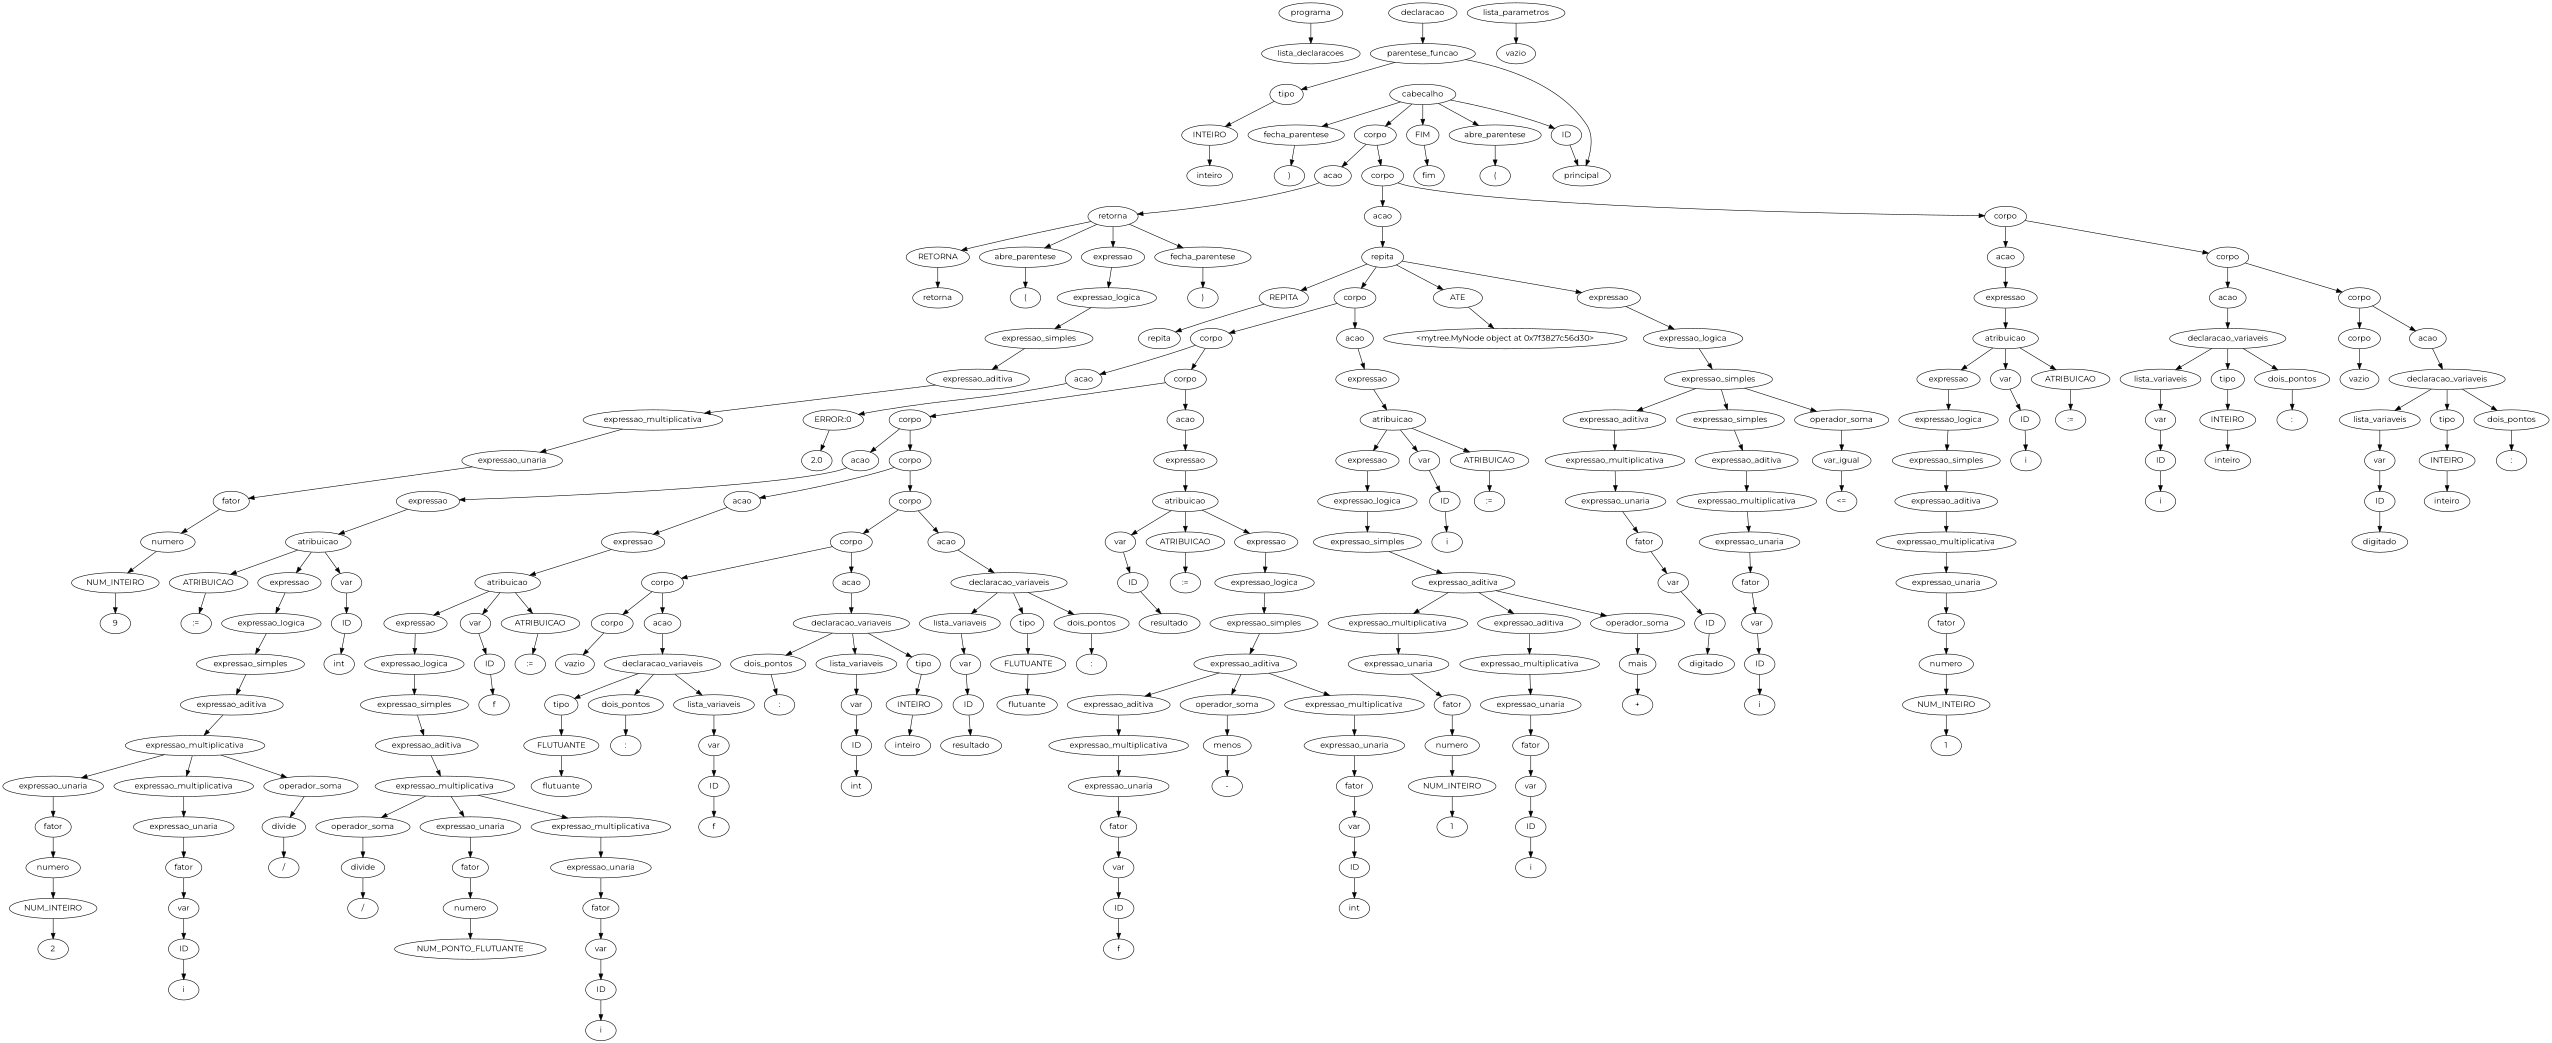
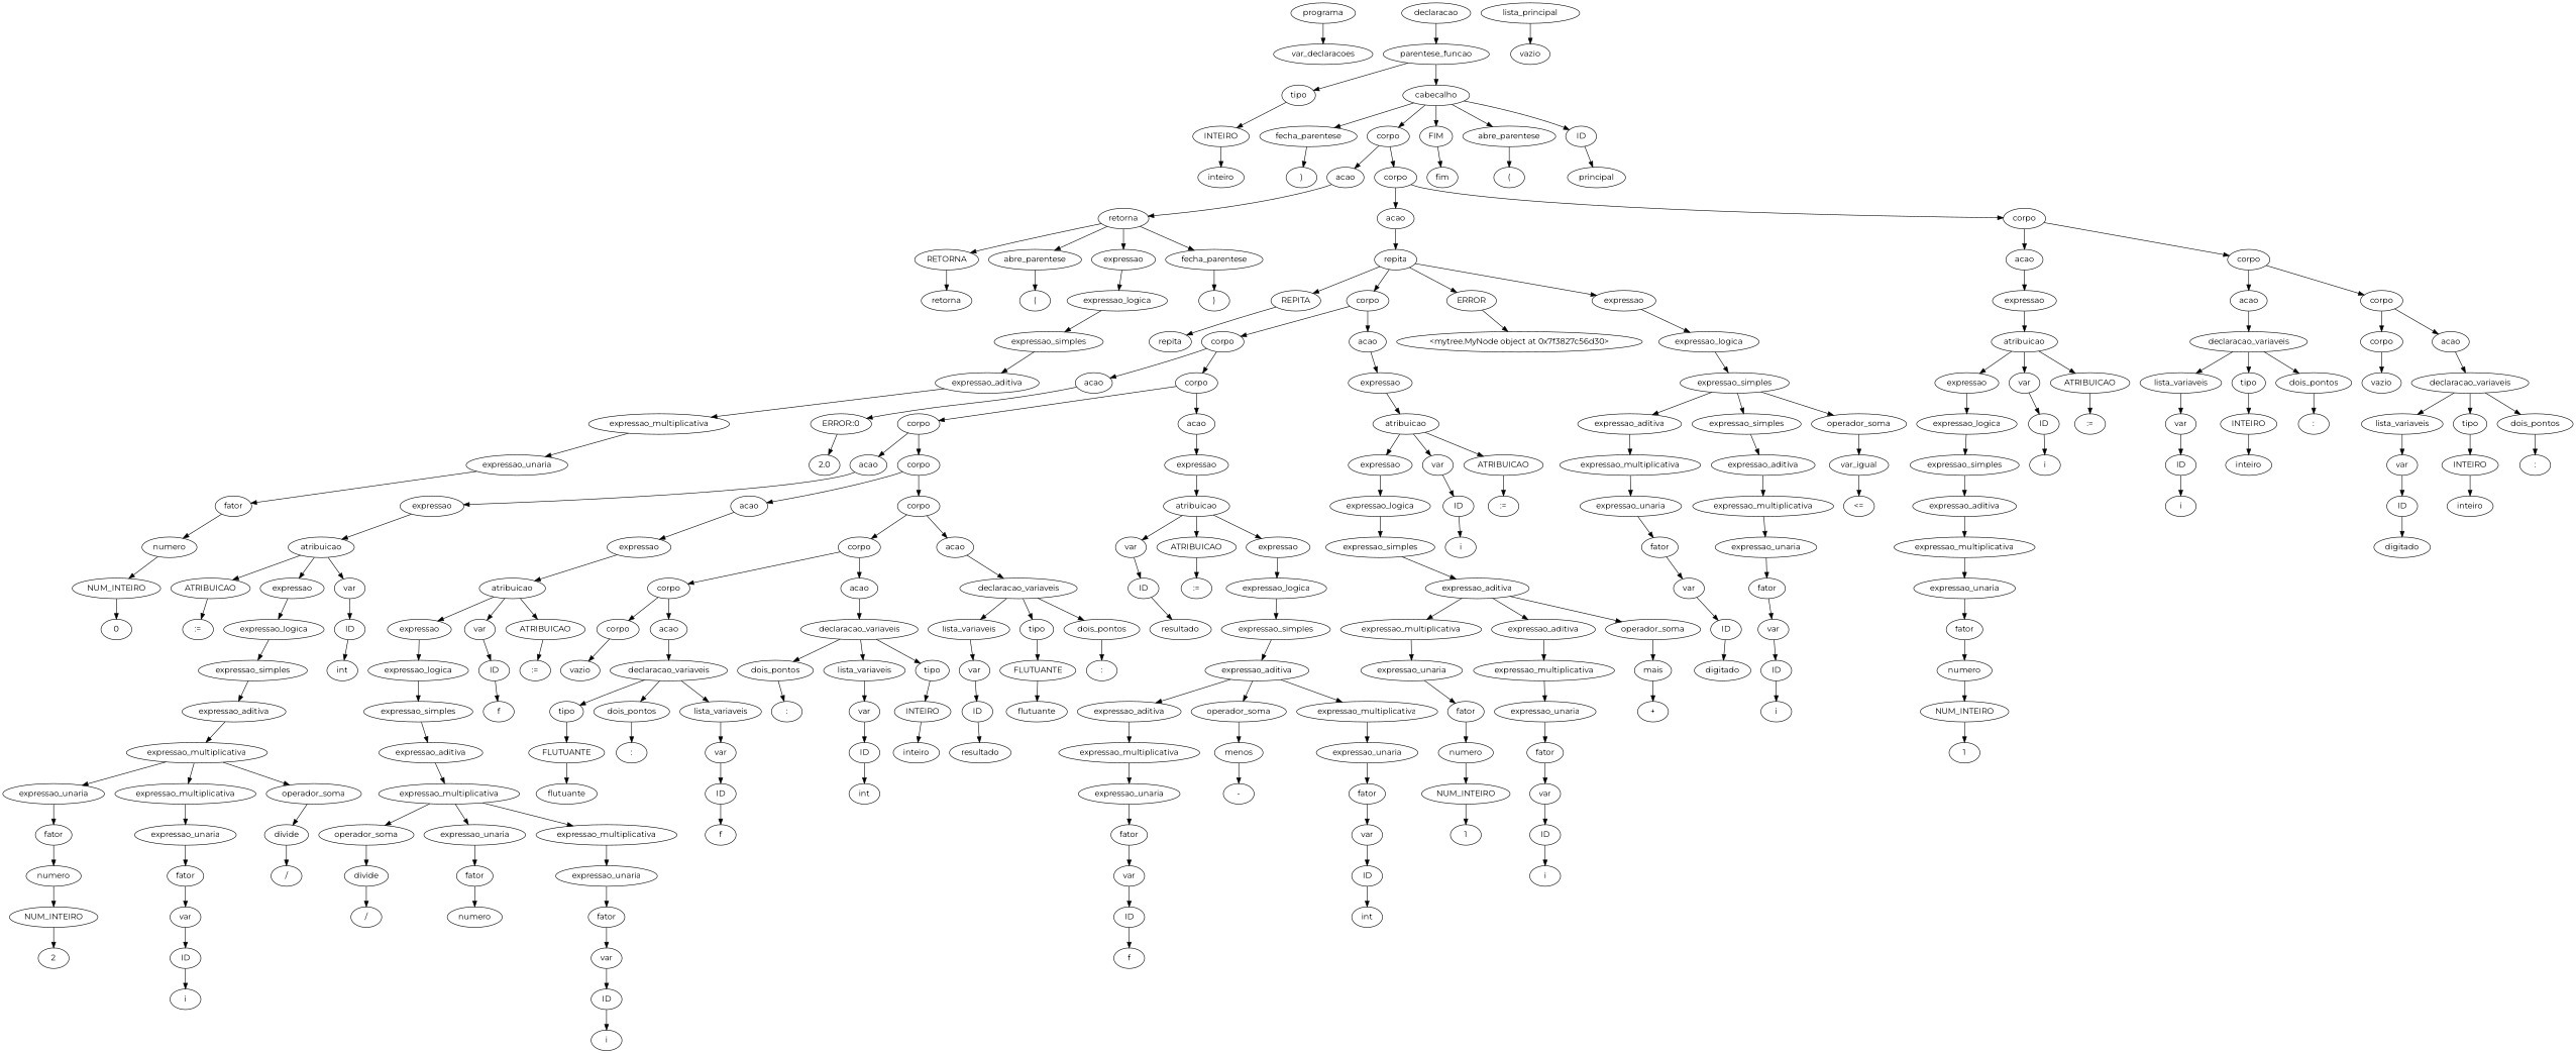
  digraph {
    fontname=Montserrat
    node [fontname=Montserrat]
    edge [fontname=Montserrat]
    n1 [label=programa]
-   n2 [label=lista_declaracoes]
+   n2 [label=var_declaracoes]
    n3 [label=declaracao]
    n4 [label=parentese_funcao]
    n5 [label=tipo]
    n6 [label=cabecalho]
    n7 [label=INTEIRO]
    n8 [label=ID]
    n9 [label=abre_parentese]
    n10 [label=fecha_parentese]
    n11 [label=corpo]
    n12 [label=FIM]
    n13 [label=inteiro]
    n14 [label=principal]
    n15 [label="("]
-   n16 [label=lista_parametros]
+   n16 [label=lista_principal]
    n17 [label=vazio]
    n18 [label=")"]
    n19 [label=corpo]
    n20 [label=acao]
    n21 [label=fim]
    n22 [label=corpo]
    n23 [label=acao]
    n24 [label=retorna]
    n25 [label=corpo]
    n26 [label=acao]
    n27 [label=repita]
    n28 [label=corpo]
    n29 [label=acao]
    n30 [label=expressao]
    n31 [label=corpo]
    n32 [label=acao]
    n33 [label=declaracao_variaveis]
    n34 [label=vazio]
    n35 [label=declaracao_variaveis]
    n36 [label=tipo]
    n37 [label=dois_pontos]
    n38 [label=lista_variaveis]
    n39 [label=INTEIRO]
    n40 [label=":"]
    n41 [label=var]
    n42 [label=inteiro]
    n43 [label=ID]
    n44 [label=digitado]
    n45 [label=tipo]
    n46 [label=dois_pontos]
    n47 [label=lista_variaveis]
    n48 [label=INTEIRO]
    n49 [label=":"]
    n50 [label=var]
    n51 [label=inteiro]
    n52 [label=ID]
    n53 [label=i]
    n54 [label=atribuicao]
    n55 [label=var]
    n56 [label=ATRIBUICAO]
    n57 [label=expressao]
    n58 [label=ID]
    n59 [label=":="]
    n60 [label=expressao_logica]
    n61 [label=i]
    n62 [label=expressao_simples]
    n63 [label=expressao_aditiva]
    n64 [label=expressao_multiplicativa]
    n65 [label=expressao_unaria]
    n66 [label=fator]
    n67 [label=numero]
    n68 [label=NUM_INTEIRO]
    n69 [label=1]
    n70 [label=REPITA]
    n71 [label=corpo]
-   n72 [label=ATE]
+   n72 [label=ERROR]
    n73 [label=expressao]
    n74 [label=repita]
    n75 [label=corpo]
    n76 [label=acao]
    n77 [label="<mytree.MyNode object at 0x7f3827c56d30>"]
    n78 [label=expressao_logica]
    n79 [label=corpo]
    n80 [label=acao]
    n81 [label=expressao]
    n82 [label=corpo]
    n83 [label=acao]
    n84 [label="ERROR::0"]
    n85 [label=corpo]
    n86 [label=acao]
    n87 [label=expressao]
    n88 [label=corpo]
    n89 [label=acao]
    n90 [label=expressao]
    n91 [label=corpo]
    n92 [label=acao]
    n93 [label=expressao]
    n94 [label=corpo]
    n95 [label=acao]
    n96 [label=declaracao_variaveis]
    n97 [label=corpo]
    n98 [label=acao]
    n99 [label=declaracao_variaveis]
    n100 [label=vazio]
    n101 [label=declaracao_variaveis]
    n102 [label=tipo]
    n103 [label=dois_pontos]
    n104 [label=lista_variaveis]
    n105 [label=FLUTUANTE]
    n106 [label=":"]
    n107 [label=var]
    n108 [label=flutuante]
    n109 [label=ID]
    n110 [label=f]
    n111 [label=tipo]
    n112 [label=dois_pontos]
    n113 [label=lista_variaveis]
    n114 [label=INTEIRO]
    n115 [label=":"]
    n116 [label=var]
    n117 [label=inteiro]
    n118 [label=ID]
    n119 [label=int]
    n120 [label=tipo]
    n121 [label=dois_pontos]
    n122 [label=lista_variaveis]
    n123 [label=FLUTUANTE]
    n124 [label=":"]
    n125 [label=var]
    n126 [label=flutuante]
    n127 [label=ID]
    n128 [label=resultado]
    n129 [label=atribuicao]
    n130 [label=var]
    n131 [label=ATRIBUICAO]
    n132 [label=expressao]
    n133 [label=ID]
    n134 [label=":="]
    n135 [label=expressao_logica]
    n136 [label=f]
    n137 [label=expressao_simples]
    n138 [label=expressao_aditiva]
    n139 [label=expressao_multiplicativa]
    n140 [label=expressao_multiplicativa]
    n141 [label=operador_soma]
    n142 [label=expressao_unaria]
    n143 [label=expressao_unaria]
    n144 [label=divide]
    n145 [label=fator]
    n146 [label=fator]
    n147 [label=var]
    n148 [label=ID]
    n149 [label=i]
    n150 [label="/"]
    n151 [label=numero]
-   n152 [label=NUM_PONTO_FLUTUANTE]
    n153 [label=2.0]
    n154 [label=atribuicao]
    n155 [label=var]
    n156 [label=ATRIBUICAO]
    n157 [label=expressao]
    n158 [label=ID]
    n159 [label=":="]
    n160 [label=expressao_logica]
    n161 [label=int]
    n162 [label=expressao_simples]
    n163 [label=expressao_aditiva]
    n164 [label=expressao_multiplicativa]
    n165 [label=expressao_multiplicativa]
    n166 [label=operador_soma]
    n167 [label=expressao_unaria]
    n168 [label=expressao_unaria]
    n169 [label=divide]
    n170 [label=fator]
    n171 [label=fator]
    n172 [label=var]
    n173 [label=ID]
    n174 [label=i]
    n175 [label="/"]
    n176 [label=numero]
    n177 [label=NUM_INTEIRO]
    n178 [label=2]
    n179 [label=atribuicao]
    n180 [label=var]
    n181 [label=ATRIBUICAO]
    n182 [label=expressao]
    n183 [label=ID]
    n184 [label=":="]
    n185 [label=expressao_logica]
    n186 [label=resultado]
    n187 [label=expressao_simples]
    n188 [label=expressao_aditiva]
    n189 [label=expressao_aditiva]
    n190 [label=operador_soma]
    n191 [label=expressao_multiplicativa]
    n192 [label=expressao_multiplicativa]
    n193 [label=menos]
    n194 [label=expressao_unaria]
    n195 [label=expressao_unaria]
    n196 [label=fator]
    n197 [label=var]
    n198 [label=ID]
    n199 [label=f]
    n200 [label="-"]
    n201 [label=fator]
    n202 [label=var]
    n203 [label=ID]
    n204 [label=int]
    n205 [label=atribuicao]
    n206 [label=var]
    n207 [label=ATRIBUICAO]
    n208 [label=expressao]
    n209 [label=ID]
    n210 [label=":="]
    n211 [label=expressao_logica]
    n212 [label=i]
    n213 [label=expressao_simples]
    n214 [label=expressao_aditiva]
    n215 [label=expressao_aditiva]
    n216 [label=operador_soma]
    n217 [label=expressao_multiplicativa]
    n218 [label=expressao_multiplicativa]
    n219 [label=mais]
    n220 [label=expressao_unaria]
    n221 [label=expressao_unaria]
    n222 [label=fator]
    n223 [label=var]
    n224 [label=ID]
    n225 [label=i]
    n226 [label="+"]
    n227 [label=fator]
    n228 [label=numero]
    n229 [label=NUM_INTEIRO]
    n230 [label=1]
    n231 [label=expressao_simples]
    n232 [label=expressao_simples]
    n233 [label=operador_soma]
    n234 [label=expressao_aditiva]
    n235 [label=expressao_aditiva]
    n236 [label=var_igual]
    n237 [label=expressao_multiplicativa]
    n238 [label=expressao_multiplicativa]
    n239 [label=expressao_unaria]
    n240 [label=fator]
    n241 [label=var]
    n242 [label=ID]
    n243 [label=i]
    n244 [label="<="]
    n245 [label=expressao_unaria]
    n246 [label=fator]
    n247 [label=var]
    n248 [label=ID]
    n249 [label=digitado]
    n250 [label=RETORNA]
    n251 [label=abre_parentese]
    n252 [label=expressao]
    n253 [label=fecha_parentese]
    n254 [label=retorna]
    n255 [label="("]
    n256 [label=expressao_logica]
    n257 [label=")"]
    n258 [label=expressao_simples]
    n259 [label=expressao_aditiva]
    n260 [label=expressao_multiplicativa]
    n261 [label=expressao_unaria]
    n262 [label=fator]
    n263 [label=numero]
    n264 [label=NUM_INTEIRO]
-   n265 [label=9]
+   n265 [label=0]
    n1 -> n2
    n3 -> n4
    n4 -> n5
-   n4 -> n14
+   n4 -> n6
    n5 -> n7
    n6 -> n8
    n6 -> n9
    n6 -> n10
    n6 -> n11
    n6 -> n12
    n7 -> n13
    n8 -> n14
    n9 -> n15
    n10 -> n18
    n11 -> n19
    n11 -> n20
    n12 -> n21
    n16 -> n17
    n19 -> n22
    n19 -> n23
    n20 -> n24
    n22 -> n25
    n22 -> n26
    n23 -> n27
    n24 -> n250
    n24 -> n251
    n24 -> n252
    n24 -> n253
    n25 -> n28
    n25 -> n29
    n26 -> n30
    n27 -> n70
    n27 -> n71
    n27 -> n72
    n27 -> n73
    n28 -> n31
    n28 -> n32
    n29 -> n33
    n30 -> n54
    n31 -> n34
    n32 -> n35
    n33 -> n45
    n33 -> n46
    n33 -> n47
    n35 -> n36
    n35 -> n37
    n35 -> n38
    n36 -> n39
    n37 -> n40
    n38 -> n41
    n39 -> n42
    n41 -> n43
    n43 -> n44
    n45 -> n48
    n46 -> n49
    n47 -> n50
    n48 -> n51
    n50 -> n52
    n52 -> n53
    n54 -> n55
    n54 -> n56
    n54 -> n57
    n55 -> n58
    n56 -> n59
    n57 -> n60
    n58 -> n61
    n60 -> n62
    n62 -> n63
    n63 -> n64
    n64 -> n65
    n65 -> n66
    n66 -> n67
    n67 -> n68
    n68 -> n69
    n70 -> n74
    n71 -> n75
    n71 -> n76
    n72 -> n77
    n73 -> n78
    n75 -> n79
    n75 -> n80
    n76 -> n81
    n78 -> n231
    n79 -> n82
    n79 -> n83
    n80 -> n84
    n81 -> n205
    n82 -> n85
    n82 -> n86
    n83 -> n87
    n84 -> n153
    n85 -> n88
    n85 -> n89
    n86 -> n90
    n87 -> n179
    n88 -> n91
    n88 -> n92
    n89 -> n93
    n90 -> n154
    n91 -> n94
    n91 -> n95
    n92 -> n96
    n93 -> n129
    n94 -> n97
    n94 -> n98
    n95 -> n99
    n96 -> n120
    n96 -> n121
    n96 -> n122
    n97 -> n100
    n98 -> n101
    n99 -> n111
    n99 -> n112
    n99 -> n113
    n101 -> n102
    n101 -> n103
    n101 -> n104
    n102 -> n105
    n103 -> n106
    n104 -> n107
    n105 -> n108
    n107 -> n109
    n109 -> n110
    n111 -> n114
    n112 -> n115
    n113 -> n116
    n114 -> n117
    n116 -> n118
    n118 -> n119
    n120 -> n123
    n121 -> n124
    n122 -> n125
    n123 -> n126
    n125 -> n127
    n127 -> n128
    n129 -> n130
    n129 -> n131
    n129 -> n132
    n130 -> n133
    n131 -> n134
    n132 -> n135
    n133 -> n136
    n135 -> n137
    n137 -> n138
    n138 -> n139
    n139 -> n140
    n139 -> n141
    n139 -> n142
    n140 -> n143
    n141 -> n144
    n142 -> n145
    n143 -> n146
    n144 -> n150
    n145 -> n151
    n146 -> n147
    n147 -> n148
    n148 -> n149
-   n151 -> n152
    n154 -> n155
    n154 -> n156
    n154 -> n157
    n155 -> n158
    n156 -> n159
    n157 -> n160
    n158 -> n161
    n160 -> n162
    n162 -> n163
    n163 -> n164
    n164 -> n165
    n164 -> n166
    n164 -> n167
    n165 -> n168
    n166 -> n169
    n167 -> n170
    n168 -> n171
    n169 -> n175
    n170 -> n176
    n171 -> n172
    n172 -> n173
    n173 -> n174
    n176 -> n177
    n177 -> n178
    n179 -> n180
    n179 -> n181
    n179 -> n182
    n180 -> n183
    n181 -> n184
    n182 -> n185
    n183 -> n186
    n185 -> n187
    n187 -> n188
    n188 -> n189
    n188 -> n190
    n188 -> n191
    n189 -> n192
    n190 -> n193
    n191 -> n194
    n192 -> n195
    n193 -> n200
    n194 -> n201
    n195 -> n196
    n196 -> n197
    n197 -> n198
    n198 -> n199
    n201 -> n202
    n202 -> n203
    n203 -> n204
    n205 -> n206
    n205 -> n207
    n205 -> n208
    n206 -> n209
    n207 -> n210
    n208 -> n211
    n209 -> n212
    n211 -> n213
    n213 -> n214
    n214 -> n215
    n214 -> n216
    n214 -> n217
    n215 -> n218
    n216 -> n219
    n217 -> n220
    n218 -> n221
    n219 -> n226
    n220 -> n227
    n221 -> n222
    n222 -> n223
    n223 -> n224
    n224 -> n225
    n227 -> n228
    n228 -> n229
    n229 -> n230
    n231 -> n232
    n231 -> n233
    n231 -> n234
    n232 -> n235
    n233 -> n236
    n234 -> n237
    n235 -> n238
    n236 -> n244
    n237 -> n245
    n238 -> n239
    n239 -> n240
    n240 -> n241
    n241 -> n242
    n242 -> n243
    n245 -> n246
    n246 -> n247
    n247 -> n248
    n248 -> n249
    n250 -> n254
    n251 -> n255
    n252 -> n256
    n253 -> n257
    n256 -> n258
    n258 -> n259
    n259 -> n260
    n260 -> n261
    n261 -> n262
    n262 -> n263
    n263 -> n264
    n264 -> n265
  }
